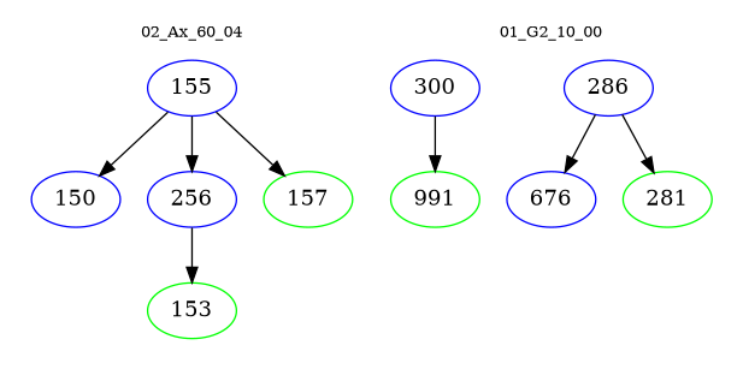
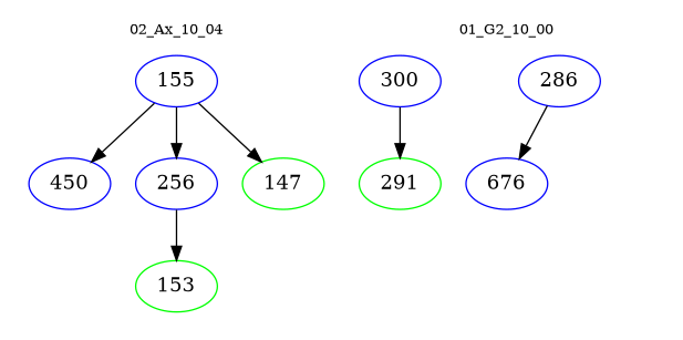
  digraph {
    node [color=blue]
    edge [color=black]
    n1 [label=155]
-   n2 [label=150]
+   n2 [label=450]
    n3 [label=256]
-   n4 [color=green label=157]
+   n4 [color=green label=147]
    n5 [color=green label=153]
    n6 [label=286]
    n7 [label=676]
    n8 [label=300]
-   n9 [color=green label=281]
-   n10 [color=green label=991]
+   n10 [color=green label=291]
    subgraph cluster_1 {
      color=white
      fontsize=10
-     label="02_Ax_60_04"
+     label="02_Ax_10_04"
      n1
      n2
      n3
      n4
      n5
    }
    subgraph cluster_2 {
      color=white
      fontsize=10
      label="01_G2_10_00"
      n6
      n7
      n8
-     n9
      n10
    }
    n1 -> n2
    n1 -> n3
    n1 -> n4
    n3 -> n5
    n6 -> n7
-   n6 -> n9
    n8 -> n10
  }
